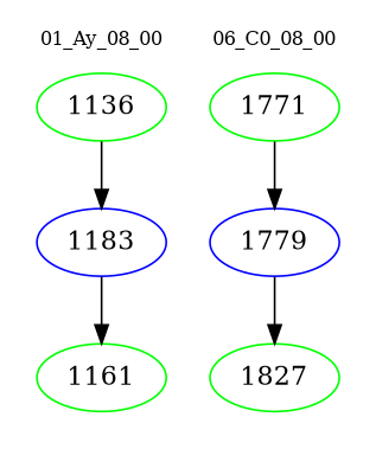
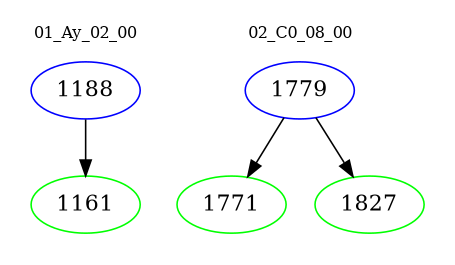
  digraph {
    node [color=green]
    edge [color=black]
-   n1 [label=1136]
-   n2 [color=blue label=1183]
+   n2 [color=blue label=1188]
    n3 [label=1161]
    n4 [label=1771]
    n5 [color=blue label=1779]
    n6 [label=1827]
    subgraph cluster_1 {
      color=white
      fontsize=10
-     label="01_Ay_08_00"
-     n1
+     label="01_Ay_02_00"
      n2
      n3
    }
    subgraph cluster_2 {
      color=white
      fontsize=10
-     label="06_C0_08_00"
+     label="02_C0_08_00"
      n4
      n5
      n6
    }
-   n1 -> n2
    n2 -> n3
-   n4 -> n5
+   n5 -> n4
    n5 -> n6
  }
